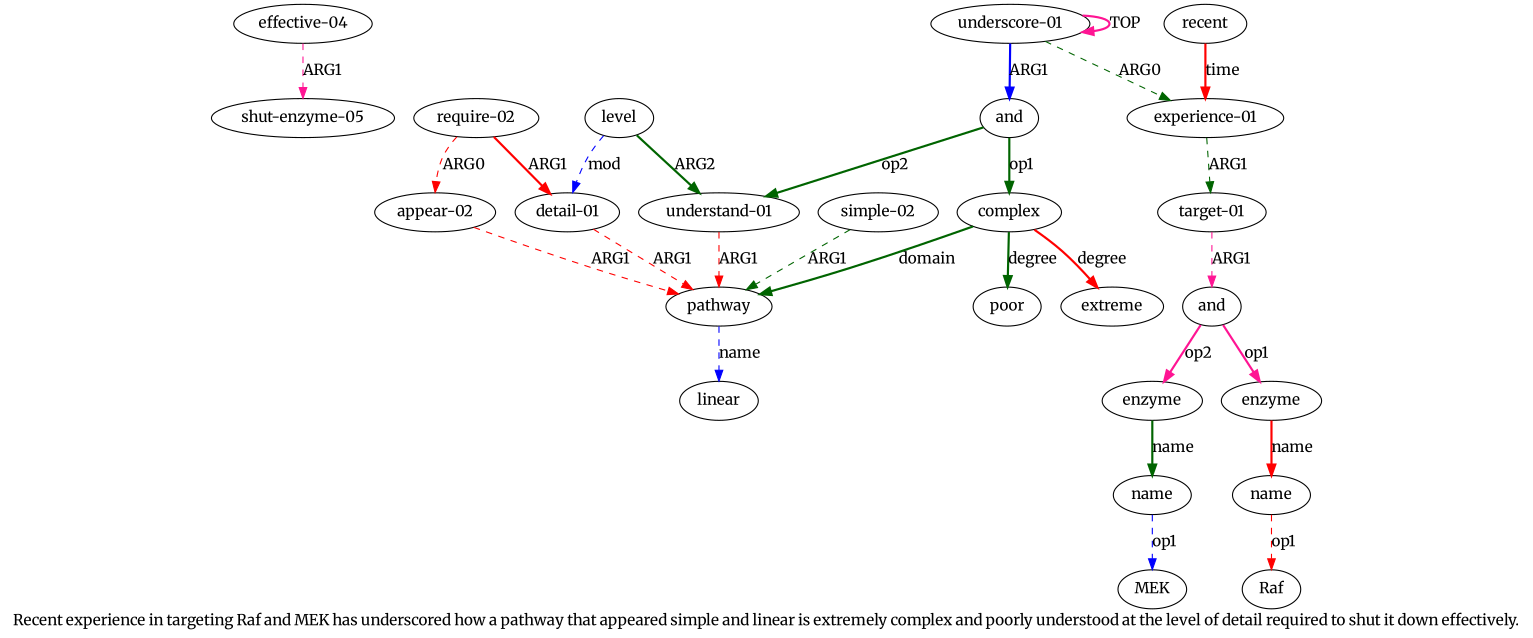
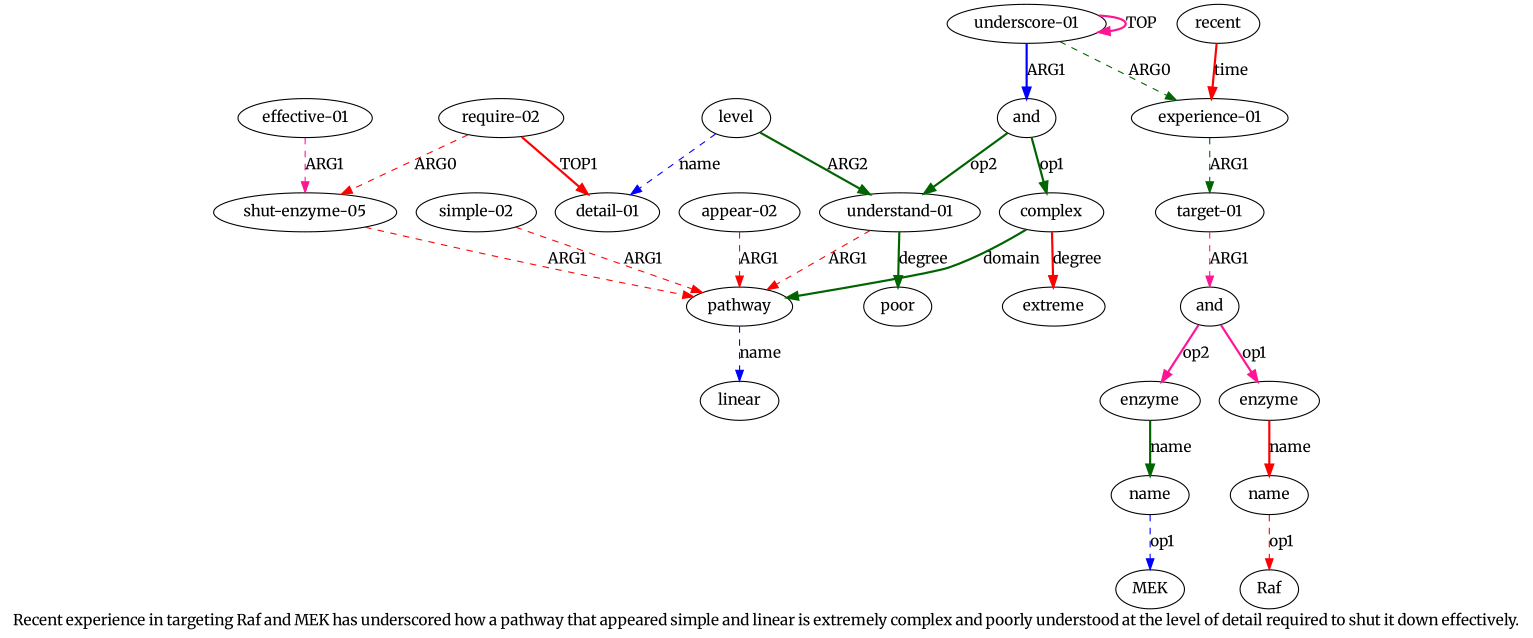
  digraph {
    fontname=Merriweather
    label="Recent experience in targeting Raf and MEK has underscored how a pathway that appeared simple and linear is extremely complex and poorly understood at the level of detail required to shut it down effectively."
    node [color=black fontname=Merriweather gold_ind=-1 gold_label=and test_ind=-1 test_label=and]
    edge [color=red fontname=Merriweather gold_label=ARG1 style=bold test_label=ARG1]
    n1 [gold_ind=20 gold_label="shut-down-05" label="shut-enzyme-05" test_ind=20 test_label="shut-down-05"]
    n2 [gold_ind=12 gold_label=pathway label=pathway test_ind=12 test_label=pathway]
    n3 [gold_ind=14 gold_label=linear label=linear test_ind=14 test_label=linear]
-   n4 [gold_ind=21 gold_label="effective-04" label="effective-04" test_ind=21 test_label="effective-04"]
+   n4 [gold_ind=21 gold_label="effective-04" label="effective-01" test_ind=21 test_label="effective-04"]
    n5 [gold_ind=22 gold_label=poor label=poor test_ind=22 test_label=poor]
    n6 [gold_label=Raf label=Raf test_label=Raf]
    n7 [gold_ind=15 gold_label="appear-02" label="appear-02" test_ind=15 test_label="appear-02"]
    n8 [gold_ind=17 gold_label=level label=level test_ind=17 test_label=level]
    n9 [gold_ind=18 gold_label="detail-01" label="detail-01" test_ind=18 test_label="detail-01"]
    n10 [gold_ind=16 gold_label="understand-01" label="understand-01" test_ind=16 test_label="understand-01"]
    n11 [gold_ind=11 gold_label=extreme label=extreme test_ind=11 test_label=extreme]
    n12 [gold_ind=10 gold_label=complex label=complex test_ind=10 test_label=complex]
    n13 [gold_ind=13 gold_label="simple-02" label="simple-02" test_ind=13 test_label="simple-02"]
    n14 [gold_ind=19 gold_label="require-01" label="require-02" test_ind=19 test_label="require-01"]
    n15 [gold_ind=1 gold_label="experience-01" label="experience-01" test_ind=1 test_label="experience-01"]
    n16 [gold_ind=2 gold_label="target-01" label="target-01" test_ind=2 test_label="target-01"]
    n17 [gold_ind=3 label=and test_ind=3]
    n18 [gold_ind=8 gold_label=recent label=recent test_ind=8 test_label=recent]
    n19 [gold_ind=4 gold_label=enzyme label=enzyme test_ind=4 test_label=enzyme]
    n20 [gold_ind=6 gold_label=enzyme label=enzyme test_ind=6 test_label=enzyme]
    n21 [gold_ind=0 gold_label="underscore-01" label="underscore-01" test_ind=0 test_label="underscore-01"]
    n22 [gold_ind=9 label=and test_ind=9]
    n23 [gold_ind=5 gold_label=name label=name test_ind=5 test_label=name]
    n24 [gold_ind=7 gold_label=name label=name test_ind=7 test_label=name]
    n25 [gold_label=MEK label=MEK test_label=MEK]
-   n9 -> n2 [label=ARG1 style=dashed]
+   n1 -> n2 [label=ARG1 style=dashed]
    n2 -> n3 [color=blue gold_label=mod label=name style=dashed test_label=mod]
    n4 -> n1 [color=deeppink label=ARG1 style=dashed]
    n7 -> n2 [label=ARG1 style=dashed]
-   n8 -> n9 [color=blue gold_label=mod label=mod style=dashed test_label=mod]
+   n8 -> n9 [color=blue gold_label=mod label=name style=dashed test_label=mod]
    n8 -> n10 [color=darkgreen gold_label=ARG2 label=ARG2 test_label=ARG2]
    n10 -> n2 [label=ARG1 style=dashed]
-   n12 -> n5 [color=darkgreen gold_label=degree label=degree test_label=degree]
+   n10 -> n5 [color=darkgreen gold_label=degree label=degree test_label=degree]
    n12 -> n2 [color=darkgreen gold_label=domain label=domain test_label=domain]
    n12 -> n11 [gold_label=degree label=degree test_label=degree]
-   n13 -> n2 [color=darkgreen label=ARG1 style=dashed]
-   n14 -> n7 [gold_label=ARG0 label=ARG0 style=dashed test_label=ARG0]
-   n14 -> n9 [label=ARG1]
+   n13 -> n2 [label=ARG1 style=dashed]
+   n14 -> n1 [gold_label=ARG0 label=ARG0 style=dashed test_label=ARG0]
+   n14 -> n9 [label=TOP1]
    n15 -> n16 [color=darkgreen label=ARG1 style=dashed]
    n16 -> n17 [color=deeppink label=ARG1 style=dashed]
    n17 -> n19 [color=deeppink gold_label=op1 label=op1 test_label=op1]
    n17 -> n20 [color=deeppink gold_label=op2 label=op2 test_label=op2]
    n18 -> n15 [gold_label=time label=time test_label=time]
    n19 -> n23 [gold_label=name label=name test_label=name]
    n20 -> n24 [color=darkgreen gold_label=name label=name test_label=name]
    n21 -> n15 [color=darkgreen gold_label=ARG0 label=ARG0 style=dashed test_label=ARG0]
    n21 -> n21 [color=deeppink gold_label=TOP label=TOP test_label=TOP]
    n21 -> n22 [color=blue label=ARG1]
    n22 -> n10 [color=darkgreen gold_label=op2 label=op2 test_label=op2]
    n22 -> n12 [color=darkgreen gold_label=op1 label=op1 test_label=op1]
    n23 -> n6 [gold_label=op1 label=op1 style=dashed test_label=op1]
    n24 -> n25 [color=blue gold_label=op1 label=op1 style=dashed test_label=op1]
  }
